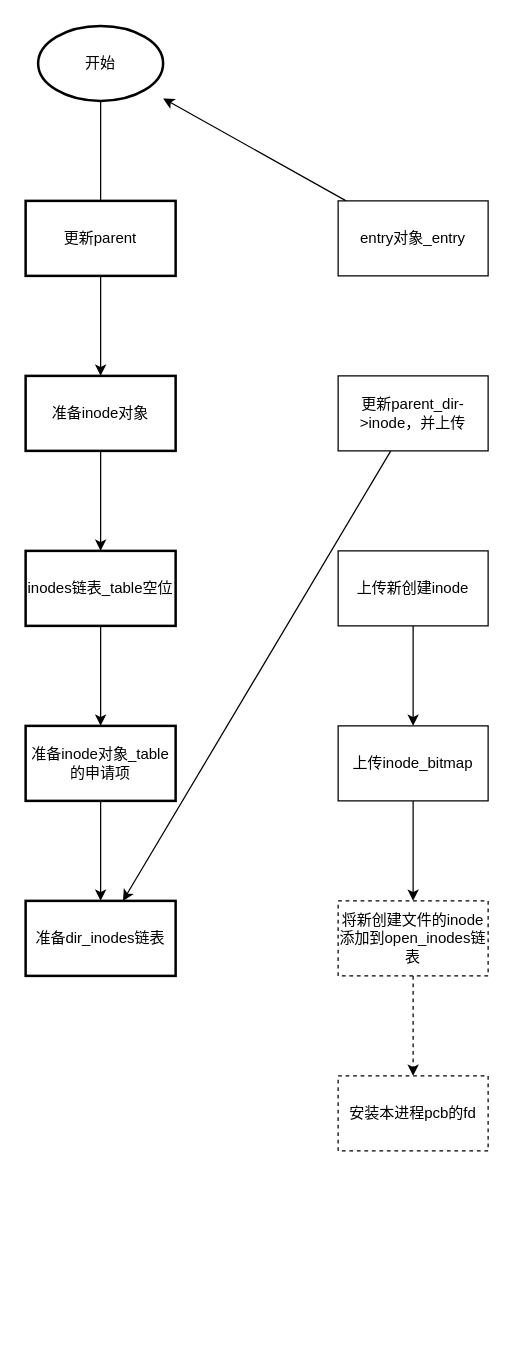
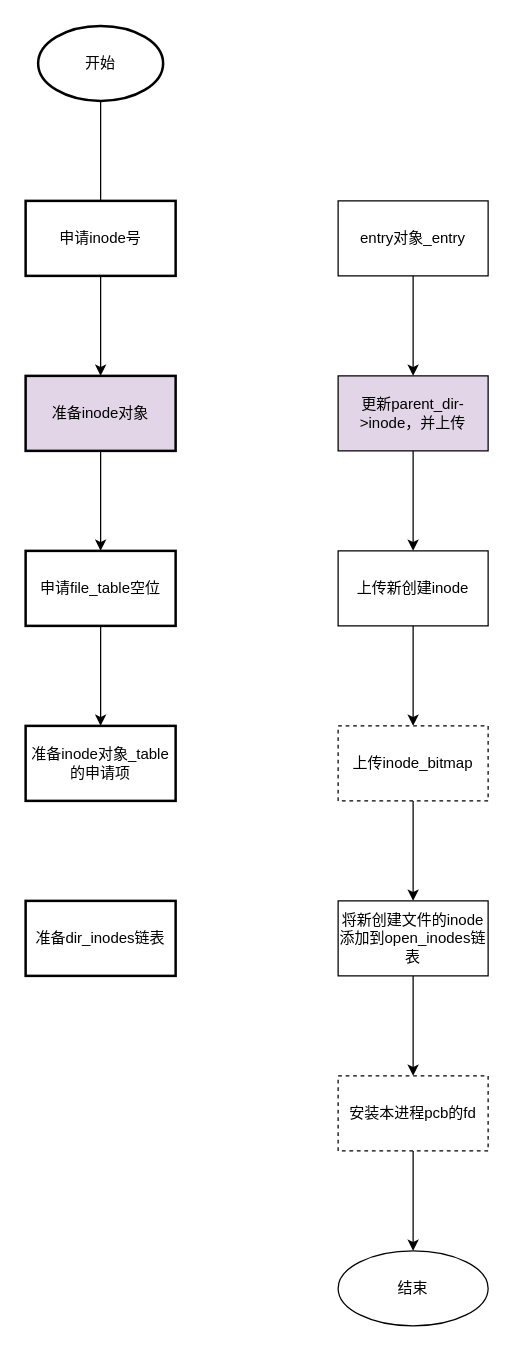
  <mxCell id="0" />
  <mxCell id="1" parent="0" />
  <mxCell id="2" value="" style="edgeStyle=none;html=1;endArrow=none;" edge="1" parent="1" source="3" target="5"><mxGeometry relative="1" as="geometry" /></mxCell>
  <mxCell id="3" value="开始" style="strokeWidth=2;html=1;shape=mxgraph.flowchart.start_1;whiteSpace=wrap;" vertex="1" parent="1"><mxGeometry x="30" y="20" width="100" height="60" as="geometry" /></mxCell>
  <mxCell id="4" value="" style="edgeStyle=none;html=1;" edge="1" parent="1" source="5" target="7"><mxGeometry relative="1" as="geometry" /></mxCell>
- <mxCell id="5" value="更新parent" style="whiteSpace=wrap;html=1;strokeWidth=2;" vertex="1" parent="1"><mxGeometry x="20" y="160" width="120" height="60" as="geometry" /></mxCell>
+ <mxCell id="5" value="申请inode号" style="whiteSpace=wrap;html=1;strokeWidth=2;" vertex="1" parent="1"><mxGeometry x="20" y="160" width="120" height="60" as="geometry" /></mxCell>
  <mxCell id="6" value="" style="edgeStyle=none;html=1;" edge="1" parent="1" source="7" target="9"><mxGeometry relative="1" as="geometry" /></mxCell>
- <mxCell id="7" value="准备inode对象" style="whiteSpace=wrap;html=1;strokeWidth=2;" vertex="1" parent="1"><mxGeometry x="20" y="300" width="120" height="60" as="geometry" /></mxCell>
+ <mxCell id="7" value="准备inode对象" style="whiteSpace=wrap;html=1;strokeWidth=2;fillColor=#e1d5e7;" vertex="1" parent="1"><mxGeometry x="20" y="300" width="120" height="60" as="geometry" /></mxCell>
  <mxCell id="8" value="" style="edgeStyle=none;html=1;" edge="1" parent="1" source="9" target="11"><mxGeometry relative="1" as="geometry" /></mxCell>
- <mxCell id="9" value="inodes链表_table空位" style="whiteSpace=wrap;html=1;strokeWidth=2;" vertex="1" parent="1"><mxGeometry x="20" y="440" width="120" height="60" as="geometry" /></mxCell>
- <mxCell id="10" value="" style="edgeStyle=none;html=1;" edge="1" parent="1" source="11" target="12"><mxGeometry relative="1" as="geometry" /></mxCell>
+ <mxCell id="9" value="申请file_table空位" style="whiteSpace=wrap;html=1;strokeWidth=2;" vertex="1" parent="1"><mxGeometry x="20" y="440" width="120" height="60" as="geometry" /></mxCell>
  <mxCell id="11" value="准备inode对象_table的申请项" style="whiteSpace=wrap;html=1;strokeWidth=2;" vertex="1" parent="1"><mxGeometry x="20" y="580" width="120" height="60" as="geometry" /></mxCell>
  <mxCell id="12" value="准备dir_inodes链表" style="whiteSpace=wrap;html=1;strokeWidth=2;" vertex="1" parent="1"><mxGeometry x="20" y="720" width="120" height="60" as="geometry" /></mxCell>
- <mxCell id="13" value="" style="edgeStyle=none;html=1;" edge="1" parent="1" source="14" target="3"><mxGeometry relative="1" as="geometry" /></mxCell>
+ <mxCell id="13" value="" style="edgeStyle=none;html=1;" edge="1" parent="1" source="14" target="16"><mxGeometry relative="1" as="geometry" /></mxCell>
  <mxCell id="14" value="entry对象_entry" style="whiteSpace=wrap;html=1;" vertex="1" parent="1"><mxGeometry x="270" y="160" width="120" height="60" as="geometry" /></mxCell>
- <mxCell id="15" value="" style="edgeStyle=none;html=1;" edge="1" parent="1" source="16" target="12"><mxGeometry relative="1" as="geometry" /></mxCell>
- <mxCell id="16" value="更新parent_dir-&amp;gt;inode，并上传" style="whiteSpace=wrap;html=1;" vertex="1" parent="1"><mxGeometry x="270" y="300" width="120" height="60" as="geometry" /></mxCell>
+ <mxCell id="15" value="" style="edgeStyle=none;html=1;" edge="1" parent="1" source="16" target="18"><mxGeometry relative="1" as="geometry" /></mxCell>
+ <mxCell id="16" value="更新parent_dir-&amp;gt;inode，并上传" style="whiteSpace=wrap;html=1;fillColor=#e1d5e7;" vertex="1" parent="1"><mxGeometry x="270" y="300" width="120" height="60" as="geometry" /></mxCell>
  <mxCell id="17" value="" style="edgeStyle=none;html=1;" edge="1" parent="1" source="18" target="20"><mxGeometry relative="1" as="geometry" /></mxCell>
  <mxCell id="18" value="上传新创建inode" style="whiteSpace=wrap;html=1;" vertex="1" parent="1"><mxGeometry x="270" y="440" width="120" height="60" as="geometry" /></mxCell>
  <mxCell id="19" value="" style="edgeStyle=none;html=1;" edge="1" parent="1" source="20" target="22"><mxGeometry relative="1" as="geometry" /></mxCell>
- <mxCell id="20" value="上传inode_bitmap" style="whiteSpace=wrap;html=1;" vertex="1" parent="1"><mxGeometry x="270" y="580" width="120" height="60" as="geometry" /></mxCell>
- <mxCell id="21" value="" style="edgeStyle=none;html=1;dashed=1;" edge="1" parent="1" source="22" target="24"><mxGeometry relative="1" as="geometry" /></mxCell>
- <mxCell id="22" value="将新创建文件的inode添加到open_inodes链表" style="whiteSpace=wrap;html=1;dashed=1;" vertex="1" parent="1"><mxGeometry x="270" y="720" width="120" height="60" as="geometry" /></mxCell>
+ <mxCell id="20" value="上传inode_bitmap" style="whiteSpace=wrap;html=1;dashed=1;" vertex="1" parent="1"><mxGeometry x="270" y="580" width="120" height="60" as="geometry" /></mxCell>
+ <mxCell id="21" value="" style="edgeStyle=none;html=1;" edge="1" parent="1" source="22" target="24"><mxGeometry relative="1" as="geometry" /></mxCell>
+ <mxCell id="22" value="将新创建文件的inode添加到open_inodes链表" style="whiteSpace=wrap;html=1;" vertex="1" parent="1"><mxGeometry x="270" y="720" width="120" height="60" as="geometry" /></mxCell>
+ <mxCell id="23" value="" style="edgeStyle=none;html=1;" edge="1" parent="1" source="24" target="25"><mxGeometry relative="1" as="geometry" /></mxCell>
  <mxCell id="24" value="安装本进程pcb的fd" style="whiteSpace=wrap;html=1;dashed=1;" vertex="1" parent="1"><mxGeometry x="270" y="860" width="120" height="60" as="geometry" /></mxCell>
+ <mxCell id="25" value="结束" style="ellipse;whiteSpace=wrap;html=1;" vertex="1" parent="1"><mxGeometry x="270" y="1000" width="120" height="60" as="geometry" /></mxCell>
